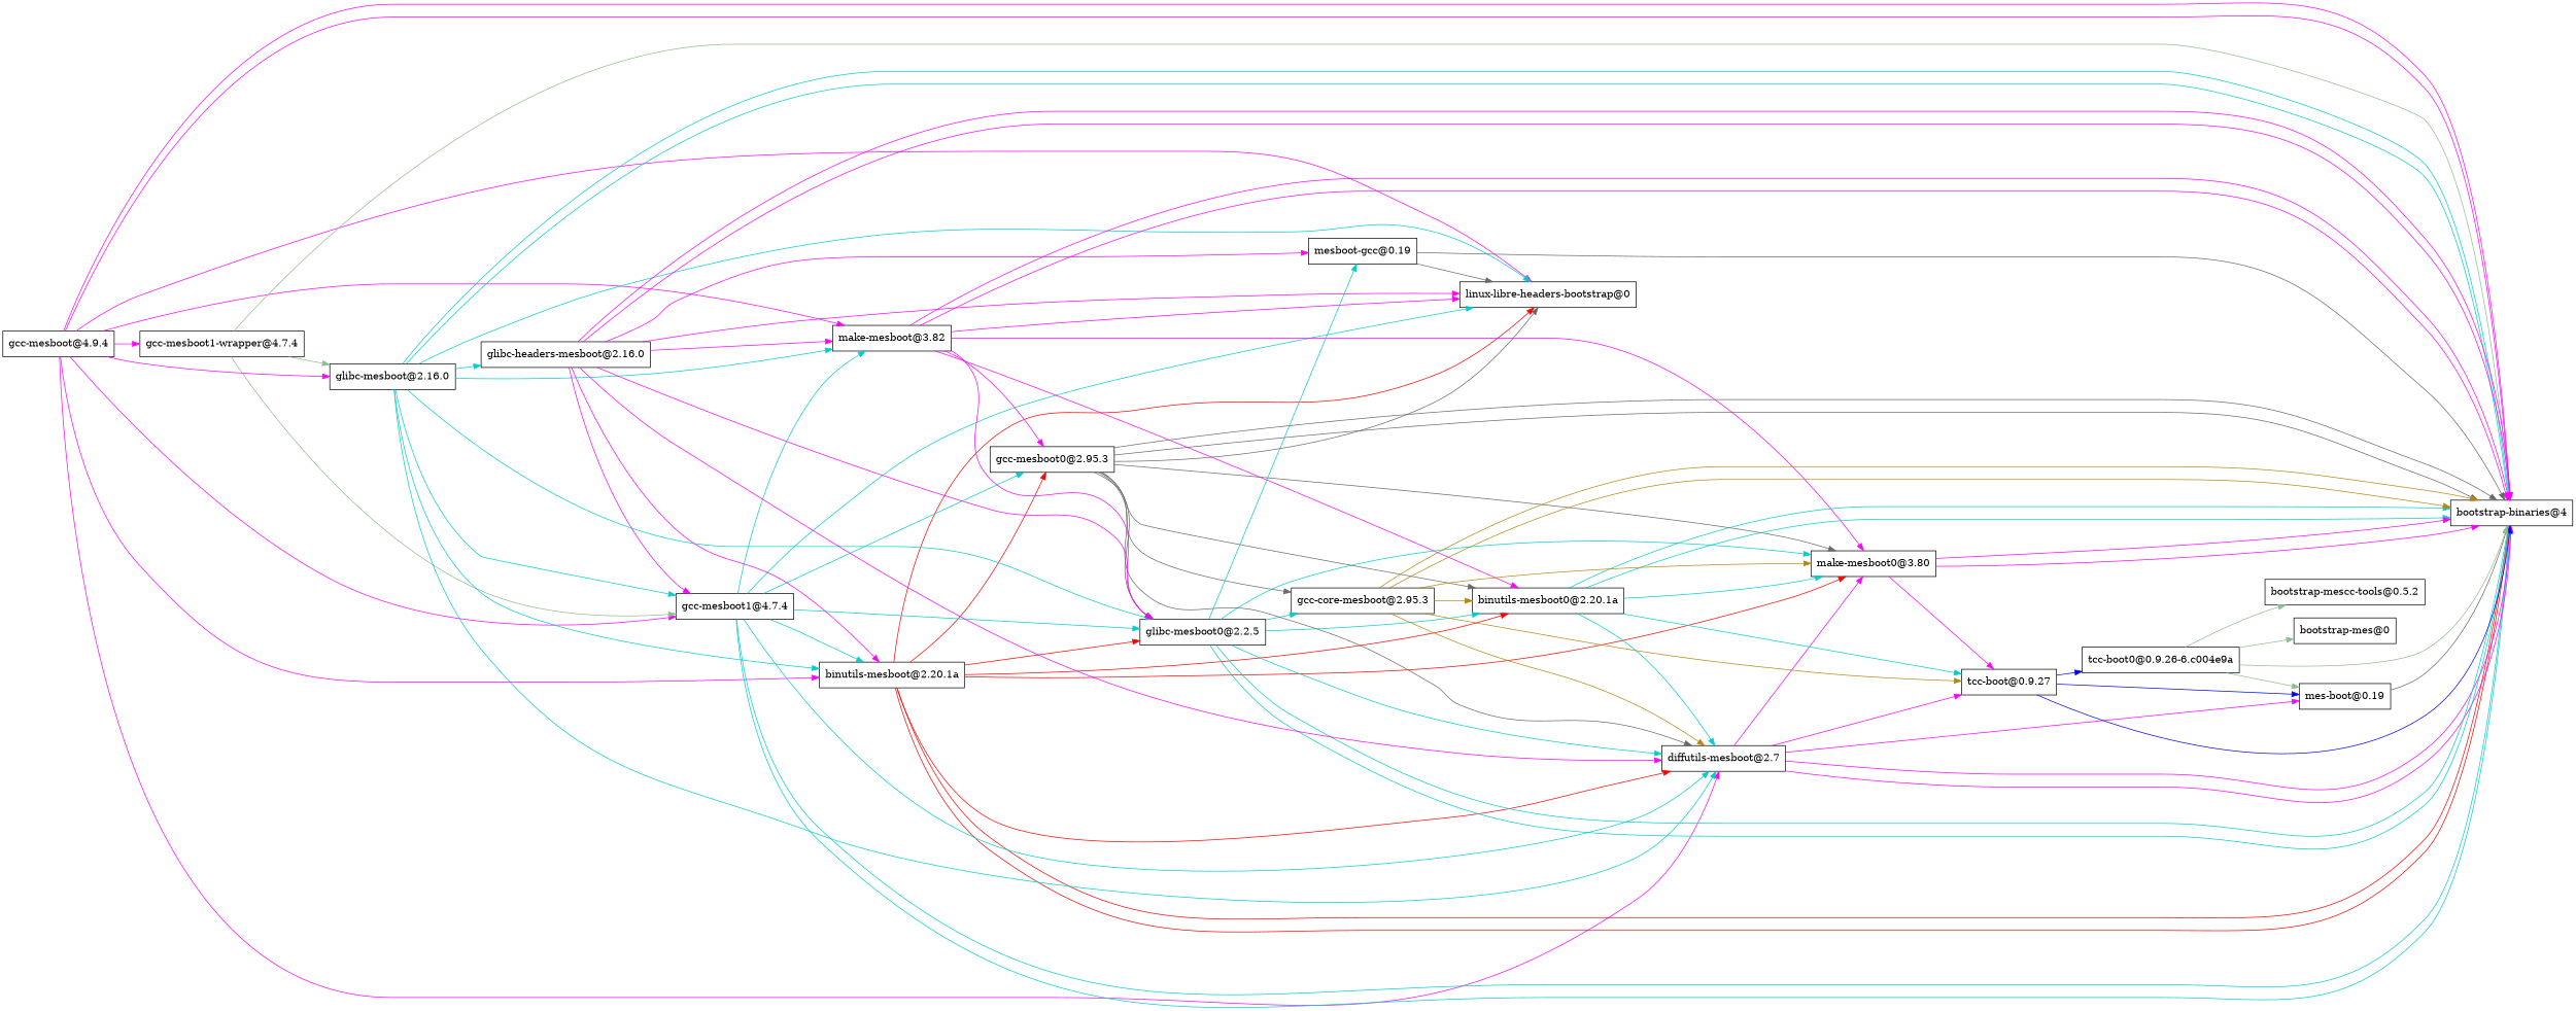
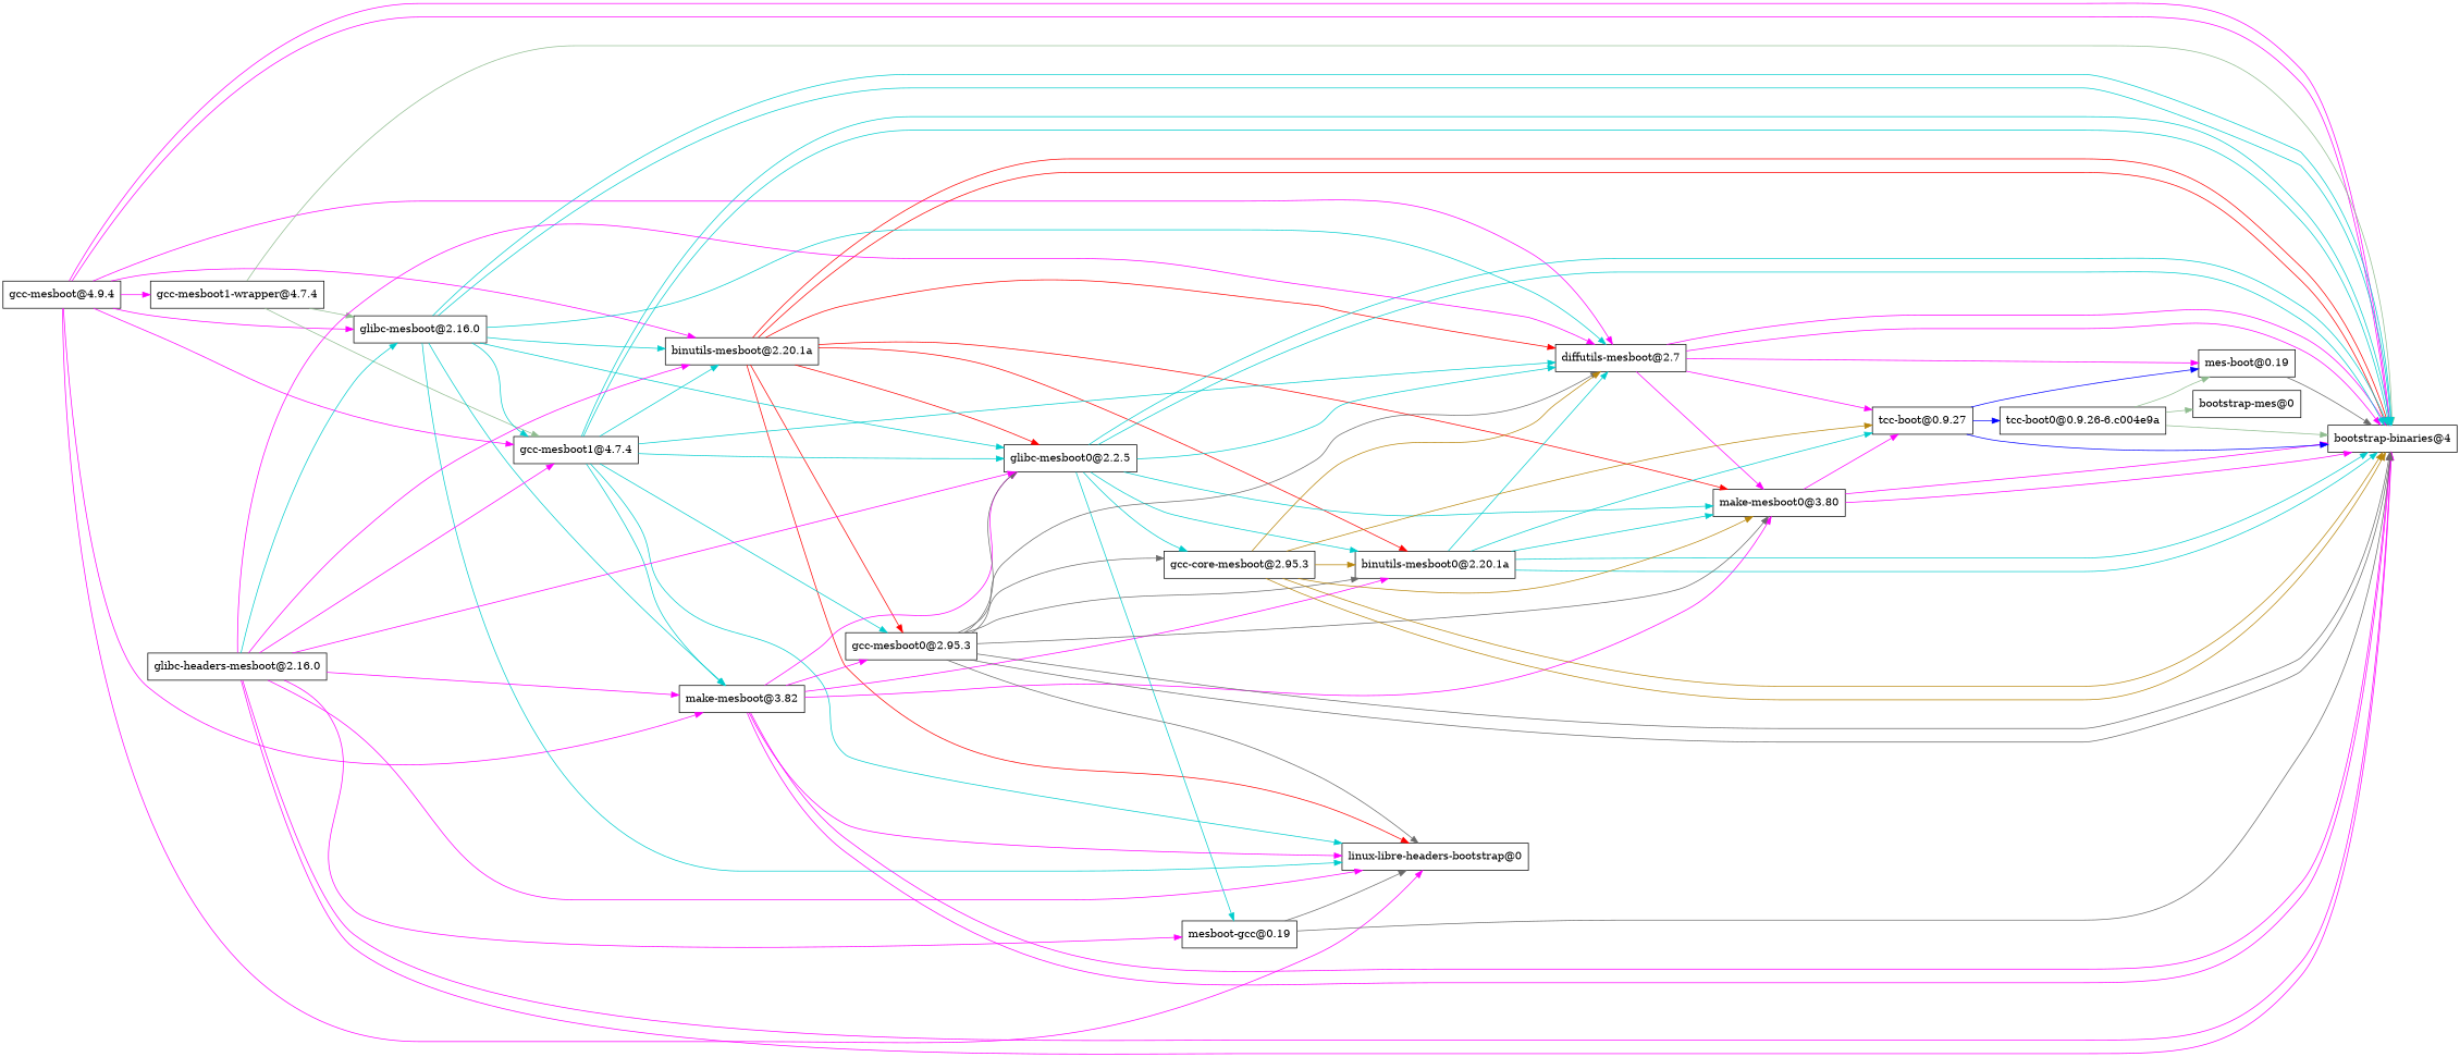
  digraph {
    fontname="DejaVu Serif"
    rankdir=LR
    node [fontname="DejaVu Serif" shape=box]
    edge [color=magenta fontname="DejaVu Serif"]
    n1 [label="gcc-mesboot@4.9.4"]
    n2 [label="binutils-mesboot@2.20.1a"]
    n3 [label="gcc-mesboot1-wrapper@4.7.4"]
    n4 [label="gcc-mesboot1@4.7.4"]
    n5 [label="glibc-mesboot@2.16.0"]
    n6 [label="bootstrap-binaries@4"]
    n7 [label="diffutils-mesboot@2.7"]
    n8 [label="linux-libre-headers-bootstrap@0"]
    n9 [label="make-mesboot@3.82"]
    n10 [label="binutils-mesboot0@2.20.1a"]
    n11 [label="glibc-mesboot0@2.2.5"]
    n12 [label="gcc-mesboot0@2.95.3"]
    n13 [label="make-mesboot0@3.80"]
    n14 [label="glibc-headers-mesboot@2.16.0"]
    n15 [label="tcc-boot@0.9.27"]
    n16 [label="mes-boot@0.19"]
    n17 [label="gcc-core-mesboot@2.95.3"]
    n18 [label="mesboot-gcc@0.19"]
    n19 [label="tcc-boot0@0.9.26-6.c004e9a"]
-   n20 [label="bootstrap-mescc-tools@0.5.2"]
    n21 [label="bootstrap-mes@0"]
    n1 -> n2
    n1 -> n3
    n1 -> n4
    n1 -> n5
    n1 -> n6
    n1 -> n6
    n1 -> n7
    n1 -> n8
    n1 -> n9
    n2 -> n6 [color=red]
    n2 -> n6 [color=red]
    n2 -> n7 [color=red]
    n2 -> n8 [color=red]
    n2 -> n10 [color=red]
    n2 -> n11 [color=red]
    n2 -> n12 [color=red]
    n2 -> n13 [color=red]
    n3 -> n4 [color=darkseagreen]
    n3 -> n5 [color=darkseagreen]
    n3 -> n6 [color=darkseagreen]
    n4 -> n2 [color=cyan3]
    n4 -> n6 [color=cyan3]
    n4 -> n6 [color=cyan3]
    n4 -> n7 [color=cyan3]
    n4 -> n8 [color=cyan3]
    n4 -> n9 [color=cyan3]
    n4 -> n11 [color=cyan3]
    n4 -> n12 [color=cyan3]
    n5 -> n2 [color=cyan3]
    n5 -> n4 [color=cyan3]
    n5 -> n6 [color=cyan3]
    n5 -> n6 [color=cyan3]
    n5 -> n7 [color=cyan3]
    n5 -> n8 [color=cyan3]
    n5 -> n9 [color=cyan3]
    n5 -> n11 [color=cyan3]
-   n5 -> n14 [color=cyan3]
+   n14 -> n5 [color=cyan3]
    n7 -> n6
    n7 -> n6
    n7 -> n13
    n7 -> n15
    n7 -> n16
    n9 -> n6
    n9 -> n6
    n9 -> n8
    n9 -> n10
    n9 -> n11
    n9 -> n12
    n9 -> n13
    n10 -> n6 [color=cyan3]
    n10 -> n6 [color=cyan3]
    n10 -> n7 [color=cyan3]
    n10 -> n13 [color=cyan3]
    n10 -> n15 [color=cyan3]
    n11 -> n6 [color=cyan3]
    n11 -> n6 [color=cyan3]
    n11 -> n7 [color=cyan3]
    n11 -> n10 [color=cyan3]
    n11 -> n13 [color=cyan3]
    n11 -> n17 [color=cyan3]
    n11 -> n18 [color=cyan3]
    n12 -> n6 [color=dimgrey]
    n12 -> n6 [color=dimgrey]
    n12 -> n7 [color=dimgrey]
    n12 -> n8 [color=dimgrey]
    n12 -> n10 [color=dimgrey]
    n12 -> n11 [color=dimgrey]
    n12 -> n13 [color=dimgrey]
    n12 -> n17 [color=dimgrey]
    n13 -> n6
    n13 -> n6
    n13 -> n15
    n14 -> n2
    n14 -> n4
    n14 -> n6
    n14 -> n6
    n14 -> n7
    n14 -> n8
    n14 -> n9
    n14 -> n11
    n14 -> n18
    n15 -> n6 [color=blue]
    n15 -> n16 [color=blue]
    n15 -> n19 [color=blue]
    n16 -> n6 [color=dimgrey]
    n17 -> n6 [color=darkgoldenrod]
    n17 -> n6 [color=darkgoldenrod]
    n17 -> n7 [color=darkgoldenrod]
    n17 -> n10 [color=darkgoldenrod]
    n17 -> n13 [color=darkgoldenrod]
    n17 -> n15 [color=darkgoldenrod]
    n18 -> n6 [color=dimgrey]
    n18 -> n8 [color=dimgrey]
    n19 -> n6 [color=darkseagreen]
    n19 -> n16 [color=darkseagreen]
-   n19 -> n20 [color=darkseagreen]
    n19 -> n21 [color=darkseagreen]
  }
